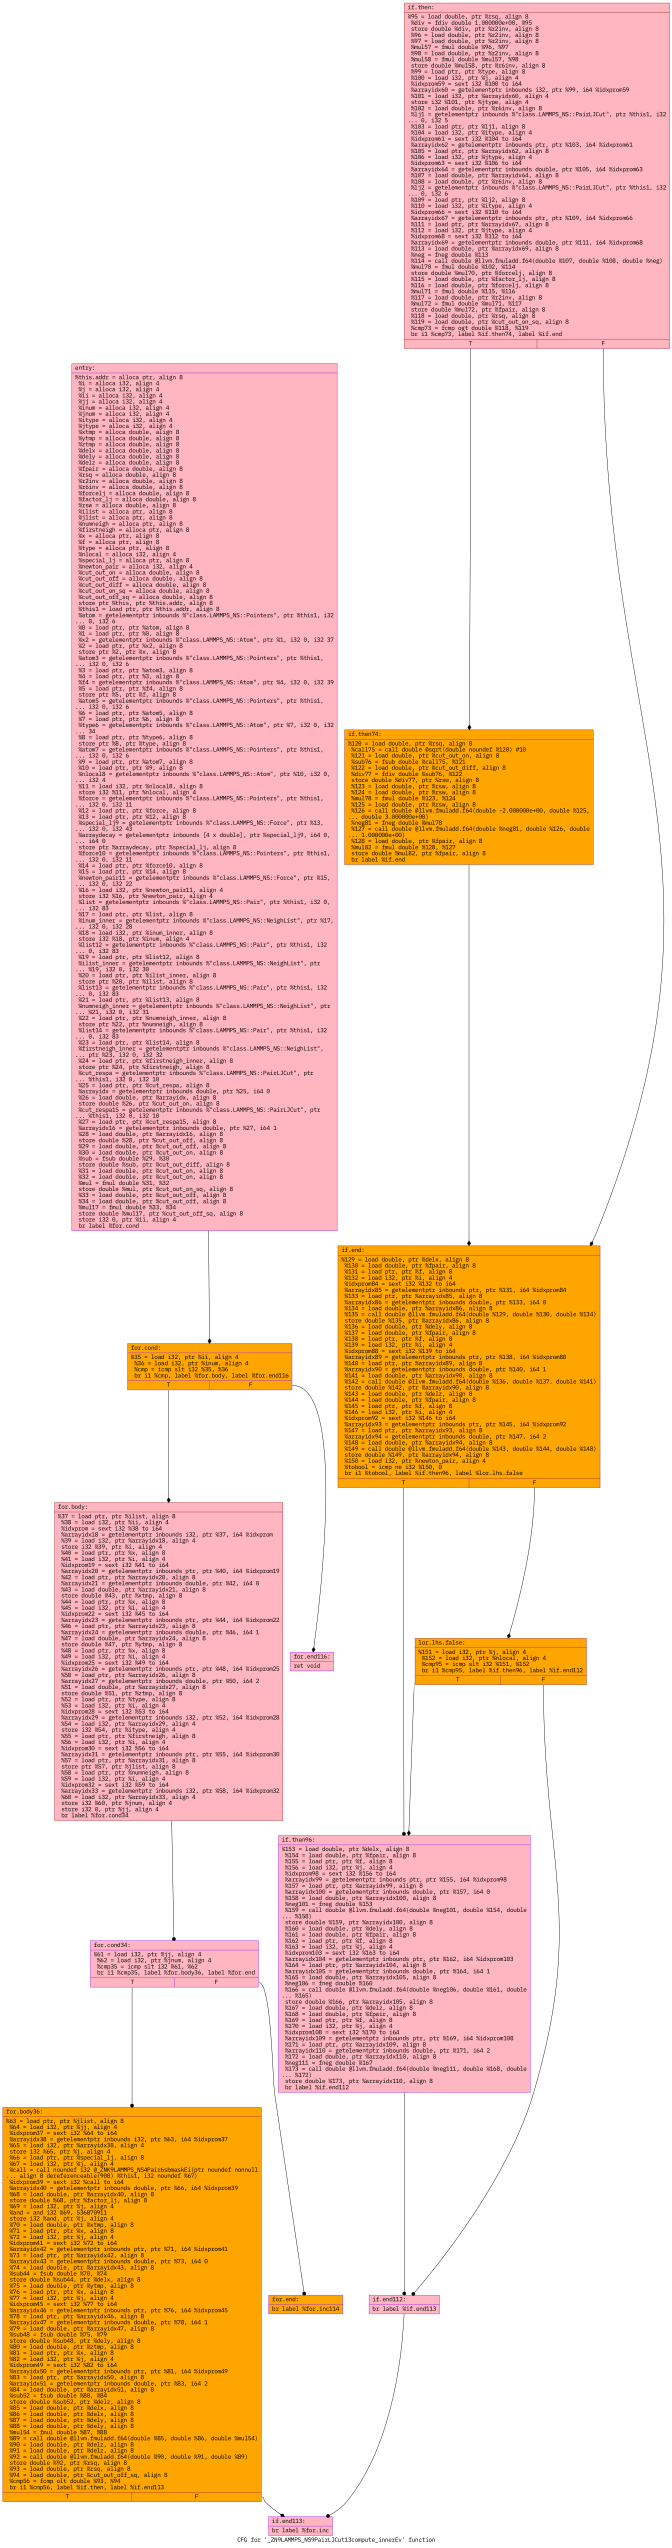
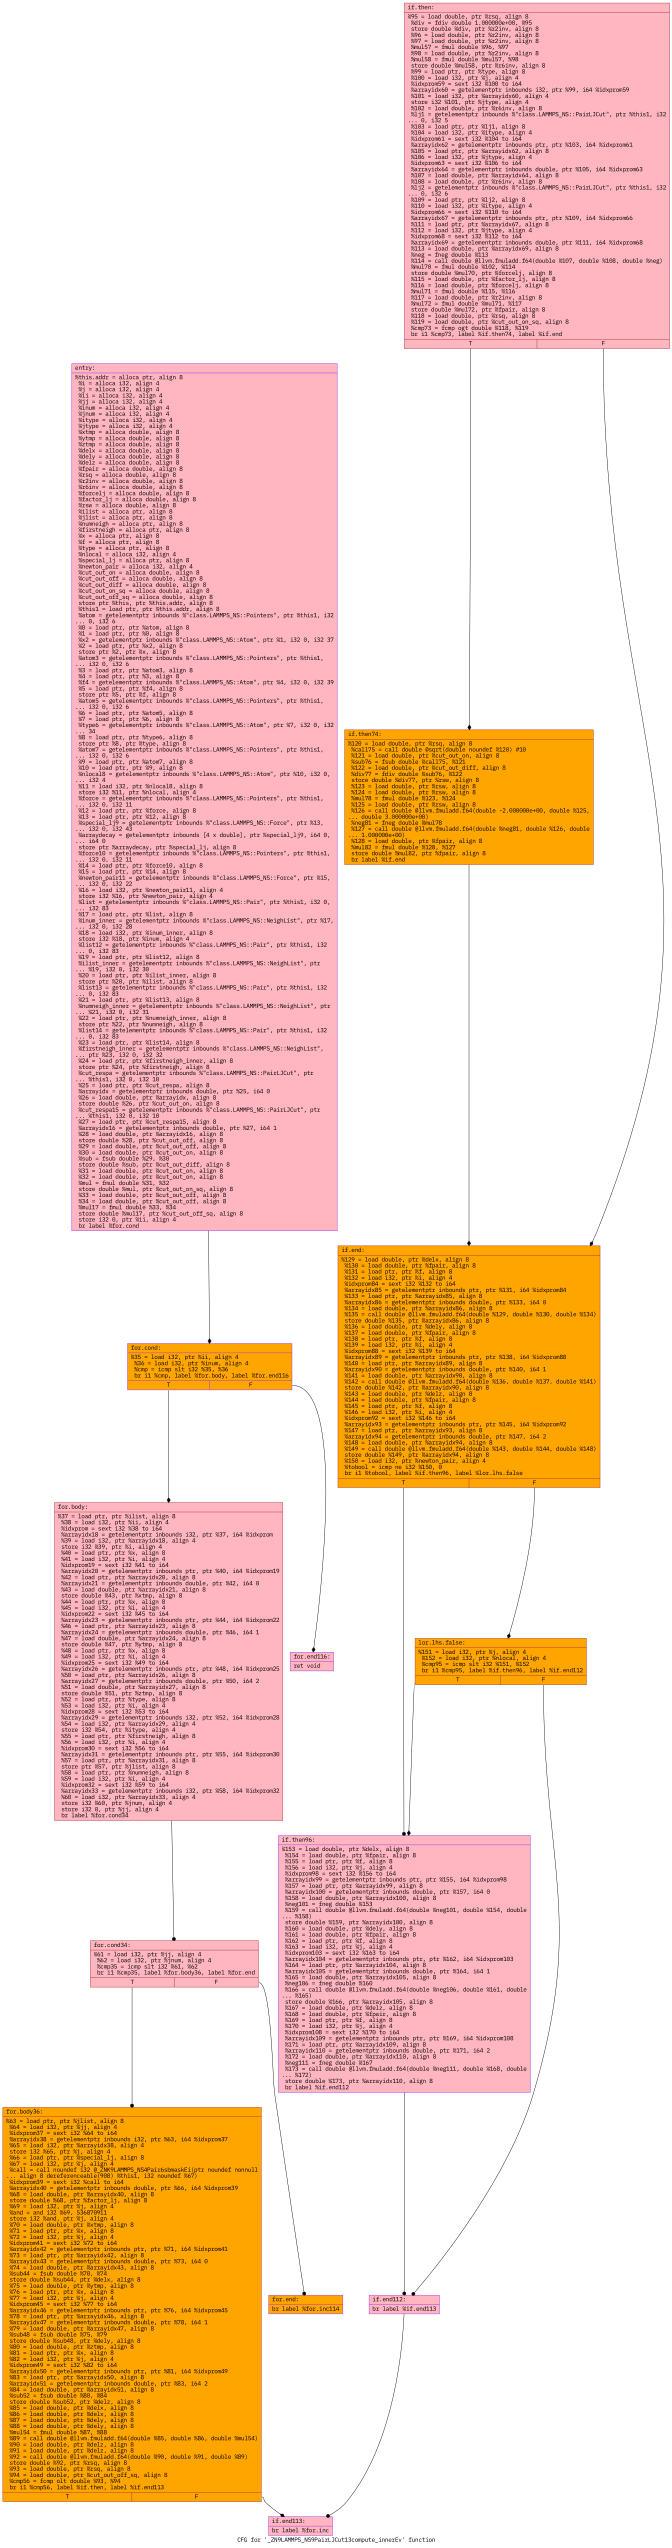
  digraph {
    fontname="IBM Plex Mono"
    label="CFG for '_ZN9LAMMPS_NS9PairLJCut13compute_innerEv' function"
    node [color=purple fillcolor=lightpink fontname="IBM Plex Mono" shape=record style=filled]
    edge [arrowhead=diamond fontname="IBM Plex Mono" tailport=s1]
    n1 [label="{entry:\l|  %this.addr = alloca ptr, align 8\l  %i = alloca i32, align 4\l  %j = alloca i32, align 4\l  %ii = alloca i32, align 4\l  %jj = alloca i32, align 4\l  %inum = alloca i32, align 4\l  %jnum = alloca i32, align 4\l  %itype = alloca i32, align 4\l  %jtype = alloca i32, align 4\l  %xtmp = alloca double, align 8\l  %ytmp = alloca double, align 8\l  %ztmp = alloca double, align 8\l  %delx = alloca double, align 8\l  %dely = alloca double, align 8\l  %delz = alloca double, align 8\l  %fpair = alloca double, align 8\l  %rsq = alloca double, align 8\l  %r2inv = alloca double, align 8\l  %r6inv = alloca double, align 8\l  %forcelj = alloca double, align 8\l  %factor_lj = alloca double, align 8\l  %rsw = alloca double, align 8\l  %ilist = alloca ptr, align 8\l  %jlist = alloca ptr, align 8\l  %numneigh = alloca ptr, align 8\l  %firstneigh = alloca ptr, align 8\l  %x = alloca ptr, align 8\l  %f = alloca ptr, align 8\l  %type = alloca ptr, align 8\l  %nlocal = alloca i32, align 4\l  %special_lj = alloca ptr, align 8\l  %newton_pair = alloca i32, align 4\l  %cut_out_on = alloca double, align 8\l  %cut_out_off = alloca double, align 8\l  %cut_out_diff = alloca double, align 8\l  %cut_out_on_sq = alloca double, align 8\l  %cut_out_off_sq = alloca double, align 8\l  store ptr %this, ptr %this.addr, align 8\l  %this1 = load ptr, ptr %this.addr, align 8\l  %atom = getelementptr inbounds %\"class.LAMMPS_NS::Pointers\", ptr %this1, i32\l... 0, i32 6\l  %0 = load ptr, ptr %atom, align 8\l  %1 = load ptr, ptr %0, align 8\l  %x2 = getelementptr inbounds %\"class.LAMMPS_NS::Atom\", ptr %1, i32 0, i32 37\l  %2 = load ptr, ptr %x2, align 8\l  store ptr %2, ptr %x, align 8\l  %atom3 = getelementptr inbounds %\"class.LAMMPS_NS::Pointers\", ptr %this1,\l... i32 0, i32 6\l  %3 = load ptr, ptr %atom3, align 8\l  %4 = load ptr, ptr %3, align 8\l  %f4 = getelementptr inbounds %\"class.LAMMPS_NS::Atom\", ptr %4, i32 0, i32 39\l  %5 = load ptr, ptr %f4, align 8\l  store ptr %5, ptr %f, align 8\l  %atom5 = getelementptr inbounds %\"class.LAMMPS_NS::Pointers\", ptr %this1,\l... i32 0, i32 6\l  %6 = load ptr, ptr %atom5, align 8\l  %7 = load ptr, ptr %6, align 8\l  %type6 = getelementptr inbounds %\"class.LAMMPS_NS::Atom\", ptr %7, i32 0, i32\l... 34\l  %8 = load ptr, ptr %type6, align 8\l  store ptr %8, ptr %type, align 8\l  %atom7 = getelementptr inbounds %\"class.LAMMPS_NS::Pointers\", ptr %this1,\l... i32 0, i32 6\l  %9 = load ptr, ptr %atom7, align 8\l  %10 = load ptr, ptr %9, align 8\l  %nlocal8 = getelementptr inbounds %\"class.LAMMPS_NS::Atom\", ptr %10, i32 0,\l... i32 4\l  %11 = load i32, ptr %nlocal8, align 8\l  store i32 %11, ptr %nlocal, align 4\l  %force = getelementptr inbounds %\"class.LAMMPS_NS::Pointers\", ptr %this1,\l... i32 0, i32 11\l  %12 = load ptr, ptr %force, align 8\l  %13 = load ptr, ptr %12, align 8\l  %special_lj9 = getelementptr inbounds %\"class.LAMMPS_NS::Force\", ptr %13,\l... i32 0, i32 43\l  %arraydecay = getelementptr inbounds [4 x double], ptr %special_lj9, i64 0,\l... i64 0\l  store ptr %arraydecay, ptr %special_lj, align 8\l  %force10 = getelementptr inbounds %\"class.LAMMPS_NS::Pointers\", ptr %this1,\l... i32 0, i32 11\l  %14 = load ptr, ptr %force10, align 8\l  %15 = load ptr, ptr %14, align 8\l  %newton_pair11 = getelementptr inbounds %\"class.LAMMPS_NS::Force\", ptr %15,\l... i32 0, i32 22\l  %16 = load i32, ptr %newton_pair11, align 4\l  store i32 %16, ptr %newton_pair, align 4\l  %list = getelementptr inbounds %\"class.LAMMPS_NS::Pair\", ptr %this1, i32 0,\l... i32 83\l  %17 = load ptr, ptr %list, align 8\l  %inum_inner = getelementptr inbounds %\"class.LAMMPS_NS::NeighList\", ptr %17,\l... i32 0, i32 28\l  %18 = load i32, ptr %inum_inner, align 8\l  store i32 %18, ptr %inum, align 4\l  %list12 = getelementptr inbounds %\"class.LAMMPS_NS::Pair\", ptr %this1, i32\l... 0, i32 83\l  %19 = load ptr, ptr %list12, align 8\l  %ilist_inner = getelementptr inbounds %\"class.LAMMPS_NS::NeighList\", ptr\l... %19, i32 0, i32 30\l  %20 = load ptr, ptr %ilist_inner, align 8\l  store ptr %20, ptr %ilist, align 8\l  %list13 = getelementptr inbounds %\"class.LAMMPS_NS::Pair\", ptr %this1, i32\l... 0, i32 83\l  %21 = load ptr, ptr %list13, align 8\l  %numneigh_inner = getelementptr inbounds %\"class.LAMMPS_NS::NeighList\", ptr\l... %21, i32 0, i32 31\l  %22 = load ptr, ptr %numneigh_inner, align 8\l  store ptr %22, ptr %numneigh, align 8\l  %list14 = getelementptr inbounds %\"class.LAMMPS_NS::Pair\", ptr %this1, i32\l... 0, i32 83\l  %23 = load ptr, ptr %list14, align 8\l  %firstneigh_inner = getelementptr inbounds %\"class.LAMMPS_NS::NeighList\",\l... ptr %23, i32 0, i32 32\l  %24 = load ptr, ptr %firstneigh_inner, align 8\l  store ptr %24, ptr %firstneigh, align 8\l  %cut_respa = getelementptr inbounds %\"class.LAMMPS_NS::PairLJCut\", ptr\l... %this1, i32 0, i32 10\l  %25 = load ptr, ptr %cut_respa, align 8\l  %arrayidx = getelementptr inbounds double, ptr %25, i64 0\l  %26 = load double, ptr %arrayidx, align 8\l  store double %26, ptr %cut_out_on, align 8\l  %cut_respa15 = getelementptr inbounds %\"class.LAMMPS_NS::PairLJCut\", ptr\l... %this1, i32 0, i32 10\l  %27 = load ptr, ptr %cut_respa15, align 8\l  %arrayidx16 = getelementptr inbounds double, ptr %27, i64 1\l  %28 = load double, ptr %arrayidx16, align 8\l  store double %28, ptr %cut_out_off, align 8\l  %29 = load double, ptr %cut_out_off, align 8\l  %30 = load double, ptr %cut_out_on, align 8\l  %sub = fsub double %29, %30\l  store double %sub, ptr %cut_out_diff, align 8\l  %31 = load double, ptr %cut_out_on, align 8\l  %32 = load double, ptr %cut_out_on, align 8\l  %mul = fmul double %31, %32\l  store double %mul, ptr %cut_out_on_sq, align 8\l  %33 = load double, ptr %cut_out_off, align 8\l  %34 = load double, ptr %cut_out_off, align 8\l  %mul17 = fmul double %33, %34\l  store double %mul17, ptr %cut_out_off_sq, align 8\l  store i32 0, ptr %ii, align 4\l  br label %for.cond\l}"]
    n2 [fillcolor=orange label="{for.cond:\l|  %35 = load i32, ptr %ii, align 4\l  %36 = load i32, ptr %inum, align 4\l  %cmp = icmp slt i32 %35, %36\l  br i1 %cmp, label %for.body, label %for.end116\l|{<s0>T|<s1>F}}"]
    n3 [color=brown label="{for.body:\l|  %37 = load ptr, ptr %ilist, align 8\l  %38 = load i32, ptr %ii, align 4\l  %idxprom = sext i32 %38 to i64\l  %arrayidx18 = getelementptr inbounds i32, ptr %37, i64 %idxprom\l  %39 = load i32, ptr %arrayidx18, align 4\l  store i32 %39, ptr %i, align 4\l  %40 = load ptr, ptr %x, align 8\l  %41 = load i32, ptr %i, align 4\l  %idxprom19 = sext i32 %41 to i64\l  %arrayidx20 = getelementptr inbounds ptr, ptr %40, i64 %idxprom19\l  %42 = load ptr, ptr %arrayidx20, align 8\l  %arrayidx21 = getelementptr inbounds double, ptr %42, i64 0\l  %43 = load double, ptr %arrayidx21, align 8\l  store double %43, ptr %xtmp, align 8\l  %44 = load ptr, ptr %x, align 8\l  %45 = load i32, ptr %i, align 4\l  %idxprom22 = sext i32 %45 to i64\l  %arrayidx23 = getelementptr inbounds ptr, ptr %44, i64 %idxprom22\l  %46 = load ptr, ptr %arrayidx23, align 8\l  %arrayidx24 = getelementptr inbounds double, ptr %46, i64 1\l  %47 = load double, ptr %arrayidx24, align 8\l  store double %47, ptr %ytmp, align 8\l  %48 = load ptr, ptr %x, align 8\l  %49 = load i32, ptr %i, align 4\l  %idxprom25 = sext i32 %49 to i64\l  %arrayidx26 = getelementptr inbounds ptr, ptr %48, i64 %idxprom25\l  %50 = load ptr, ptr %arrayidx26, align 8\l  %arrayidx27 = getelementptr inbounds double, ptr %50, i64 2\l  %51 = load double, ptr %arrayidx27, align 8\l  store double %51, ptr %ztmp, align 8\l  %52 = load ptr, ptr %type, align 8\l  %53 = load i32, ptr %i, align 4\l  %idxprom28 = sext i32 %53 to i64\l  %arrayidx29 = getelementptr inbounds i32, ptr %52, i64 %idxprom28\l  %54 = load i32, ptr %arrayidx29, align 4\l  store i32 %54, ptr %itype, align 4\l  %55 = load ptr, ptr %firstneigh, align 8\l  %56 = load i32, ptr %i, align 4\l  %idxprom30 = sext i32 %56 to i64\l  %arrayidx31 = getelementptr inbounds ptr, ptr %55, i64 %idxprom30\l  %57 = load ptr, ptr %arrayidx31, align 8\l  store ptr %57, ptr %jlist, align 8\l  %58 = load ptr, ptr %numneigh, align 8\l  %59 = load i32, ptr %i, align 4\l  %idxprom32 = sext i32 %59 to i64\l  %arrayidx33 = getelementptr inbounds i32, ptr %58, i64 %idxprom32\l  %60 = load i32, ptr %arrayidx33, align 4\l  store i32 %60, ptr %jnum, align 4\l  store i32 0, ptr %jj, align 4\l  br label %for.cond34\l}"]
    n4 [label="{for.end116:\l|  ret void\l}"]
-   n5 [label="{for.cond34:\l|  %61 = load i32, ptr %jj, align 4\l  %62 = load i32, ptr %jnum, align 4\l  %cmp35 = icmp slt i32 %61, %62\l  br i1 %cmp35, label %for.body36, label %for.end\l|{<s0>T|<s1>F}}"]
+   n5 [color=brown label="{for.cond34:\l|  %61 = load i32, ptr %jj, align 4\l  %62 = load i32, ptr %jnum, align 4\l  %cmp35 = icmp slt i32 %61, %62\l  br i1 %cmp35, label %for.body36, label %for.end\l|{<s0>T|<s1>F}}"]
    n6 [color=brown fillcolor=orange label="{for.body36:\l|  %63 = load ptr, ptr %jlist, align 8\l  %64 = load i32, ptr %jj, align 4\l  %idxprom37 = sext i32 %64 to i64\l  %arrayidx38 = getelementptr inbounds i32, ptr %63, i64 %idxprom37\l  %65 = load i32, ptr %arrayidx38, align 4\l  store i32 %65, ptr %j, align 4\l  %66 = load ptr, ptr %special_lj, align 8\l  %67 = load i32, ptr %j, align 4\l  %call = call noundef i32 @_ZNK9LAMMPS_NS4Pair6sbmaskEi(ptr noundef nonnull\l... align 8 dereferenceable(908) %this1, i32 noundef %67)\l  %idxprom39 = sext i32 %call to i64\l  %arrayidx40 = getelementptr inbounds double, ptr %66, i64 %idxprom39\l  %68 = load double, ptr %arrayidx40, align 8\l  store double %68, ptr %factor_lj, align 8\l  %69 = load i32, ptr %j, align 4\l  %and = and i32 %69, 536870911\l  store i32 %and, ptr %j, align 4\l  %70 = load double, ptr %xtmp, align 8\l  %71 = load ptr, ptr %x, align 8\l  %72 = load i32, ptr %j, align 4\l  %idxprom41 = sext i32 %72 to i64\l  %arrayidx42 = getelementptr inbounds ptr, ptr %71, i64 %idxprom41\l  %73 = load ptr, ptr %arrayidx42, align 8\l  %arrayidx43 = getelementptr inbounds double, ptr %73, i64 0\l  %74 = load double, ptr %arrayidx43, align 8\l  %sub44 = fsub double %70, %74\l  store double %sub44, ptr %delx, align 8\l  %75 = load double, ptr %ytmp, align 8\l  %76 = load ptr, ptr %x, align 8\l  %77 = load i32, ptr %j, align 4\l  %idxprom45 = sext i32 %77 to i64\l  %arrayidx46 = getelementptr inbounds ptr, ptr %76, i64 %idxprom45\l  %78 = load ptr, ptr %arrayidx46, align 8\l  %arrayidx47 = getelementptr inbounds double, ptr %78, i64 1\l  %79 = load double, ptr %arrayidx47, align 8\l  %sub48 = fsub double %75, %79\l  store double %sub48, ptr %dely, align 8\l  %80 = load double, ptr %ztmp, align 8\l  %81 = load ptr, ptr %x, align 8\l  %82 = load i32, ptr %j, align 4\l  %idxprom49 = sext i32 %82 to i64\l  %arrayidx50 = getelementptr inbounds ptr, ptr %81, i64 %idxprom49\l  %83 = load ptr, ptr %arrayidx50, align 8\l  %arrayidx51 = getelementptr inbounds double, ptr %83, i64 2\l  %84 = load double, ptr %arrayidx51, align 8\l  %sub52 = fsub double %80, %84\l  store double %sub52, ptr %delz, align 8\l  %85 = load double, ptr %delx, align 8\l  %86 = load double, ptr %delx, align 8\l  %87 = load double, ptr %dely, align 8\l  %88 = load double, ptr %dely, align 8\l  %mul54 = fmul double %87, %88\l  %89 = call double @llvm.fmuladd.f64(double %85, double %86, double %mul54)\l  %90 = load double, ptr %delz, align 8\l  %91 = load double, ptr %delz, align 8\l  %92 = call double @llvm.fmuladd.f64(double %90, double %91, double %89)\l  store double %92, ptr %rsq, align 8\l  %93 = load double, ptr %rsq, align 8\l  %94 = load double, ptr %cut_out_off_sq, align 8\l  %cmp56 = fcmp olt double %93, %94\l  br i1 %cmp56, label %if.then, label %if.end113\l|{<s0>T|<s1>F}}"]
    n7 [fillcolor=orange label="{for.end:\l|  br label %for.inc114\l}"]
    n8 [label="{if.end113:\l|  br label %for.inc\l}"]
    n9 [color=brown label="{if.then:\l|  %95 = load double, ptr %rsq, align 8\l  %div = fdiv double 1.000000e+00, %95\l  store double %div, ptr %r2inv, align 8\l  %96 = load double, ptr %r2inv, align 8\l  %97 = load double, ptr %r2inv, align 8\l  %mul57 = fmul double %96, %97\l  %98 = load double, ptr %r2inv, align 8\l  %mul58 = fmul double %mul57, %98\l  store double %mul58, ptr %r6inv, align 8\l  %99 = load ptr, ptr %type, align 8\l  %100 = load i32, ptr %j, align 4\l  %idxprom59 = sext i32 %100 to i64\l  %arrayidx60 = getelementptr inbounds i32, ptr %99, i64 %idxprom59\l  %101 = load i32, ptr %arrayidx60, align 4\l  store i32 %101, ptr %jtype, align 4\l  %102 = load double, ptr %r6inv, align 8\l  %lj1 = getelementptr inbounds %\"class.LAMMPS_NS::PairLJCut\", ptr %this1, i32\l... 0, i32 5\l  %103 = load ptr, ptr %lj1, align 8\l  %104 = load i32, ptr %itype, align 4\l  %idxprom61 = sext i32 %104 to i64\l  %arrayidx62 = getelementptr inbounds ptr, ptr %103, i64 %idxprom61\l  %105 = load ptr, ptr %arrayidx62, align 8\l  %106 = load i32, ptr %jtype, align 4\l  %idxprom63 = sext i32 %106 to i64\l  %arrayidx64 = getelementptr inbounds double, ptr %105, i64 %idxprom63\l  %107 = load double, ptr %arrayidx64, align 8\l  %108 = load double, ptr %r6inv, align 8\l  %lj2 = getelementptr inbounds %\"class.LAMMPS_NS::PairLJCut\", ptr %this1, i32\l... 0, i32 6\l  %109 = load ptr, ptr %lj2, align 8\l  %110 = load i32, ptr %itype, align 4\l  %idxprom66 = sext i32 %110 to i64\l  %arrayidx67 = getelementptr inbounds ptr, ptr %109, i64 %idxprom66\l  %111 = load ptr, ptr %arrayidx67, align 8\l  %112 = load i32, ptr %jtype, align 4\l  %idxprom68 = sext i32 %112 to i64\l  %arrayidx69 = getelementptr inbounds double, ptr %111, i64 %idxprom68\l  %113 = load double, ptr %arrayidx69, align 8\l  %neg = fneg double %113\l  %114 = call double @llvm.fmuladd.f64(double %107, double %108, double %neg)\l  %mul70 = fmul double %102, %114\l  store double %mul70, ptr %forcelj, align 8\l  %115 = load double, ptr %factor_lj, align 8\l  %116 = load double, ptr %forcelj, align 8\l  %mul71 = fmul double %115, %116\l  %117 = load double, ptr %r2inv, align 8\l  %mul72 = fmul double %mul71, %117\l  store double %mul72, ptr %fpair, align 8\l  %118 = load double, ptr %rsq, align 8\l  %119 = load double, ptr %cut_out_on_sq, align 8\l  %cmp73 = fcmp ogt double %118, %119\l  br i1 %cmp73, label %if.then74, label %if.end\l|{<s0>T|<s1>F}}"]
    n10 [color=brown fillcolor=orange label="{if.then74:\l|  %120 = load double, ptr %rsq, align 8\l  %call75 = call double @sqrt(double noundef %120) #10\l  %121 = load double, ptr %cut_out_on, align 8\l  %sub76 = fsub double %call75, %121\l  %122 = load double, ptr %cut_out_diff, align 8\l  %div77 = fdiv double %sub76, %122\l  store double %div77, ptr %rsw, align 8\l  %123 = load double, ptr %rsw, align 8\l  %124 = load double, ptr %rsw, align 8\l  %mul78 = fmul double %123, %124\l  %125 = load double, ptr %rsw, align 8\l  %126 = call double @llvm.fmuladd.f64(double -2.000000e+00, double %125,\l... double 3.000000e+00)\l  %neg81 = fneg double %mul78\l  %127 = call double @llvm.fmuladd.f64(double %neg81, double %126, double\l... 1.000000e+00)\l  %128 = load double, ptr %fpair, align 8\l  %mul82 = fmul double %128, %127\l  store double %mul82, ptr %fpair, align 8\l  br label %if.end\l}"]
    n11 [color=brown fillcolor=orange label="{if.end:\l|  %129 = load double, ptr %delx, align 8\l  %130 = load double, ptr %fpair, align 8\l  %131 = load ptr, ptr %f, align 8\l  %132 = load i32, ptr %i, align 4\l  %idxprom84 = sext i32 %132 to i64\l  %arrayidx85 = getelementptr inbounds ptr, ptr %131, i64 %idxprom84\l  %133 = load ptr, ptr %arrayidx85, align 8\l  %arrayidx86 = getelementptr inbounds double, ptr %133, i64 0\l  %134 = load double, ptr %arrayidx86, align 8\l  %135 = call double @llvm.fmuladd.f64(double %129, double %130, double %134)\l  store double %135, ptr %arrayidx86, align 8\l  %136 = load double, ptr %dely, align 8\l  %137 = load double, ptr %fpair, align 8\l  %138 = load ptr, ptr %f, align 8\l  %139 = load i32, ptr %i, align 4\l  %idxprom88 = sext i32 %139 to i64\l  %arrayidx89 = getelementptr inbounds ptr, ptr %138, i64 %idxprom88\l  %140 = load ptr, ptr %arrayidx89, align 8\l  %arrayidx90 = getelementptr inbounds double, ptr %140, i64 1\l  %141 = load double, ptr %arrayidx90, align 8\l  %142 = call double @llvm.fmuladd.f64(double %136, double %137, double %141)\l  store double %142, ptr %arrayidx90, align 8\l  %143 = load double, ptr %delz, align 8\l  %144 = load double, ptr %fpair, align 8\l  %145 = load ptr, ptr %f, align 8\l  %146 = load i32, ptr %i, align 4\l  %idxprom92 = sext i32 %146 to i64\l  %arrayidx93 = getelementptr inbounds ptr, ptr %145, i64 %idxprom92\l  %147 = load ptr, ptr %arrayidx93, align 8\l  %arrayidx94 = getelementptr inbounds double, ptr %147, i64 2\l  %148 = load double, ptr %arrayidx94, align 8\l  %149 = call double @llvm.fmuladd.f64(double %143, double %144, double %148)\l  store double %149, ptr %arrayidx94, align 8\l  %150 = load i32, ptr %newton_pair, align 4\l  %tobool = icmp ne i32 %150, 0\l  br i1 %tobool, label %if.then96, label %lor.lhs.false\l|{<s0>T|<s1>F}}"]
    n12 [label="{if.then96:\l|  %153 = load double, ptr %delx, align 8\l  %154 = load double, ptr %fpair, align 8\l  %155 = load ptr, ptr %f, align 8\l  %156 = load i32, ptr %j, align 4\l  %idxprom98 = sext i32 %156 to i64\l  %arrayidx99 = getelementptr inbounds ptr, ptr %155, i64 %idxprom98\l  %157 = load ptr, ptr %arrayidx99, align 8\l  %arrayidx100 = getelementptr inbounds double, ptr %157, i64 0\l  %158 = load double, ptr %arrayidx100, align 8\l  %neg101 = fneg double %153\l  %159 = call double @llvm.fmuladd.f64(double %neg101, double %154, double\l... %158)\l  store double %159, ptr %arrayidx100, align 8\l  %160 = load double, ptr %dely, align 8\l  %161 = load double, ptr %fpair, align 8\l  %162 = load ptr, ptr %f, align 8\l  %163 = load i32, ptr %j, align 4\l  %idxprom103 = sext i32 %163 to i64\l  %arrayidx104 = getelementptr inbounds ptr, ptr %162, i64 %idxprom103\l  %164 = load ptr, ptr %arrayidx104, align 8\l  %arrayidx105 = getelementptr inbounds double, ptr %164, i64 1\l  %165 = load double, ptr %arrayidx105, align 8\l  %neg106 = fneg double %160\l  %166 = call double @llvm.fmuladd.f64(double %neg106, double %161, double\l... %165)\l  store double %166, ptr %arrayidx105, align 8\l  %167 = load double, ptr %delz, align 8\l  %168 = load double, ptr %fpair, align 8\l  %169 = load ptr, ptr %f, align 8\l  %170 = load i32, ptr %j, align 4\l  %idxprom108 = sext i32 %170 to i64\l  %arrayidx109 = getelementptr inbounds ptr, ptr %169, i64 %idxprom108\l  %171 = load ptr, ptr %arrayidx109, align 8\l  %arrayidx110 = getelementptr inbounds double, ptr %171, i64 2\l  %172 = load double, ptr %arrayidx110, align 8\l  %neg111 = fneg double %167\l  %173 = call double @llvm.fmuladd.f64(double %neg111, double %168, double\l... %172)\l  store double %173, ptr %arrayidx110, align 8\l  br label %if.end112\l}"]
    n13 [color=brown fillcolor=orange label="{lor.lhs.false:\l|  %151 = load i32, ptr %j, align 4\l  %152 = load i32, ptr %nlocal, align 4\l  %cmp95 = icmp slt i32 %151, %152\l  br i1 %cmp95, label %if.then96, label %if.end112\l|{<s0>T|<s1>F}}"]
    n14 [label="{if.end112:\l|  br label %if.end113\l}"]
    n1 -> n2 [tailport=""]
    n2 -> n3 [tailport=s0]
    n2 -> n4
    n3 -> n5 [arrowhead=dot tailport=""]
    n5 -> n6 [arrowhead=dot tailport=s0]
    n5 -> n7 [arrowhead=dot]
    n6 -> n8
    n9 -> n10 [tailport=s0]
    n9 -> n11
    n10 -> n11 [tailport=""]
    n11 -> n12 [arrowhead=dot tailport=s0]
    n11 -> n13
    n12 -> n14 [arrowhead=dot tailport=""]
    n13 -> n12 [tailport=s0]
    n13 -> n14 [arrowhead=dot]
    n14 -> n8 [arrowhead=dot tailport=""]
  }
